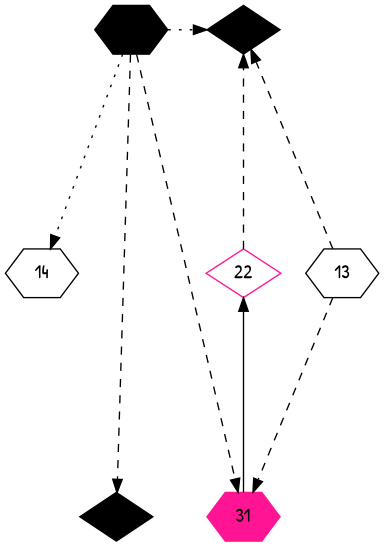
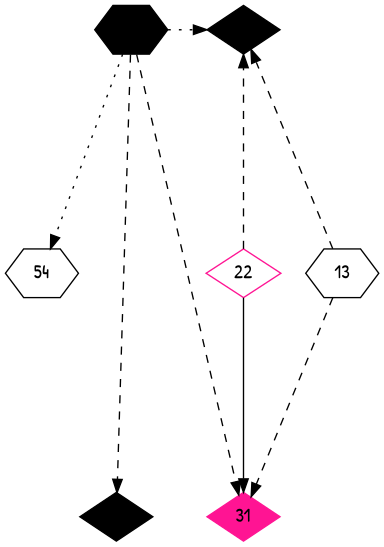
  digraph {
    fontname="Patrick Hand"
    ranksep=2.0
    node [color=black fontname="Patrick Hand" shape=diamond style=filled]
    edge [fontname="Patrick Hand" style=dashed]
    1
    6 [shape=hexagon]
    13 [shape=hexagon style=""]
-   14 [shape=hexagon style=""]
+   14 [shape=hexagon label=54 style=""]
    22 [color=deeppink style=""]
    30
-   31 [color=deeppink shape=hexagon]
+   31 [color=deeppink]
    subgraph sub_1 {
      rank=same
      1
      6
    }
    subgraph sub_2 {
      rank=same
      13
      14
      22
    }
    subgraph sub_3 {
      rank=same
      30
      31
    }
    6 -> 1 [style=dotted]
    6 -> 14 [style=dotted]
    6 -> 30
    6 -> 31
    13 -> 1
    13 -> 31
    22 -> 1
-   31 -> 22 [style=solid]
+   22 -> 31 [style=solid]
  }
